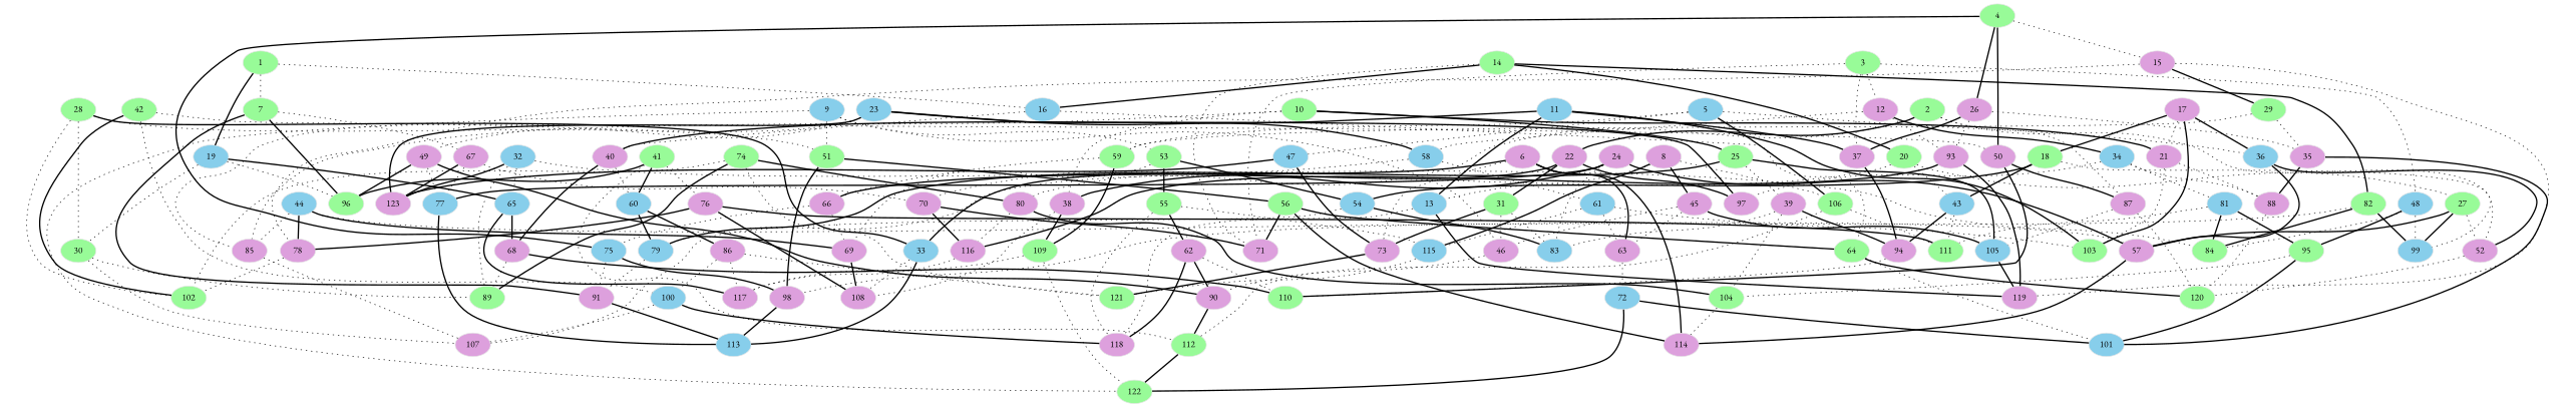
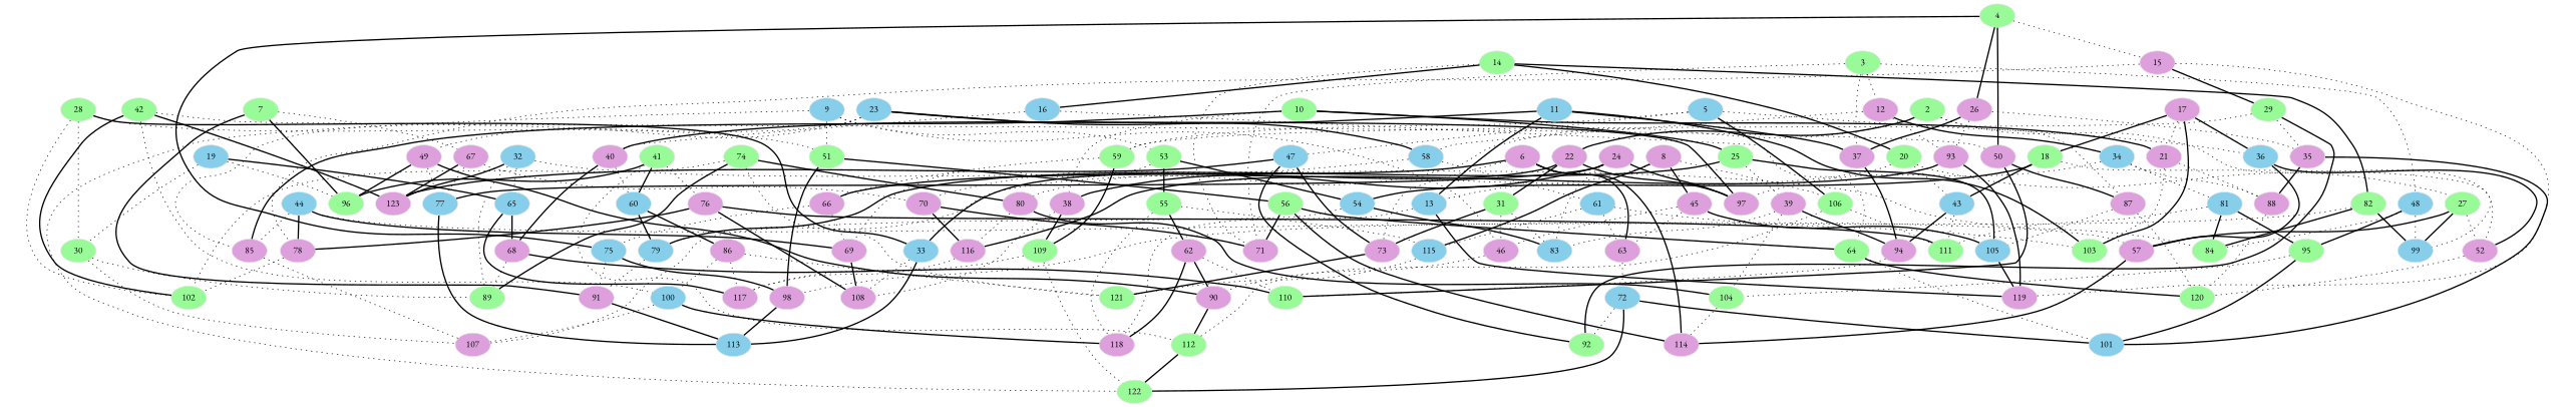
  graph {
    fontname="EB Garamond"
    node [color=gray90 fillcolor=plum fontname="EB Garamond" style=filled]
    edge [fontname="EB Garamond" style=dotted]
-   1 [fillcolor=palegreen]
    7 [fillcolor=palegreen]
    16 [fillcolor=skyblue]
    19 [fillcolor=skyblue]
    67
    91
    96 [fillcolor=palegreen]
    40
    64 [fillcolor=palegreen]
    30 [fillcolor=palegreen]
    65 [fillcolor=skyblue]
+   92 [fillcolor=palegreen]
    2 [fillcolor=palegreen]
    22
    80
    87
    99 [fillcolor=skyblue]
    31 [fillcolor=palegreen]
    33 [fillcolor=skyblue]
    97
    104 [fillcolor=palegreen]
    116
    105 [fillcolor=skyblue]
    120 [fillcolor=palegreen]
    3 [fillcolor=palegreen]
    12
    37
    48 [fillcolor=skyblue]
    71
    34 [fillcolor=skyblue]
    58 [fillcolor=skyblue]
    93
    94
    84 [fillcolor=palegreen]
    95 [fillcolor=palegreen]
    4 [fillcolor=palegreen]
    15
    26
    50
    75 [fillcolor=skyblue]
    119
    29 [fillcolor=palegreen]
    78
    35
    110 [fillcolor=palegreen]
    98
    5 [fillcolor=skyblue]
    36 [fillcolor=skyblue]
    47 [fillcolor=skyblue]
    59 [fillcolor=palegreen]
    106 [fillcolor=palegreen]
    52
    57
    73
    123
    66
    109 [fillcolor=palegreen]
    112 [fillcolor=palegreen]
    111 [fillcolor=palegreen]
    6
    63
    114
    72 [fillcolor=skyblue]
    69
    121 [fillcolor=palegreen]
    77 [fillcolor=skyblue]
    70
    113 [fillcolor=skyblue]
    8
    13 [fillcolor=skyblue]
    45
    115 [fillcolor=skyblue]
    118
    46
    9 [fillcolor=skyblue]
    51 [fillcolor=palegreen]
    53 [fillcolor=palegreen]
    122 [fillcolor=palegreen]
    90
    56 [fillcolor=palegreen]
    54 [fillcolor=skyblue]
    55 [fillcolor=palegreen]
    10 [fillcolor=palegreen]
    21
    25 [fillcolor=palegreen]
    38
    85
    103 [fillcolor=palegreen]
    88
    79 [fillcolor=skyblue]
    39
    108
    107
    11 [fillcolor=skyblue]
    60 [fillcolor=skyblue]
    68
    81 [fillcolor=skyblue]
    61 [fillcolor=skyblue]
    14 [fillcolor=palegreen]
    20 [fillcolor=palegreen]
    82 [fillcolor=palegreen]
    43 [fillcolor=skyblue]
    27 [fillcolor=palegreen]
    102 [fillcolor=palegreen]
    101 [fillcolor=skyblue]
    17
    18 [fillcolor=palegreen]
    83 [fillcolor=skyblue]
    89 [fillcolor=palegreen]
    117
    23 [fillcolor=skyblue]
    49
    24
    28 [fillcolor=palegreen]
    32 [fillcolor=skyblue]
    86
    41 [fillcolor=palegreen]
    76
    42 [fillcolor=palegreen]
    100 [fillcolor=skyblue]
    44 [fillcolor=skyblue]
    62
    74 [fillcolor=palegreen]
-   1 -- 7
-   1 -- 16
-   1 -- 19 [style=bold]
    7 -- 67
    7 -- 91 [style=bold]
    7 -- 96 [style=bold]
    16 -- 40
    16 -- 64
    19 -- 96
    19 -- 30
    19 -- 65 [style=bold]
    67 -- 123 [style=bold]
    67 -- 77
    67 -- 70
    91 -- 113 [style=bold]
    40 -- 60
    40 -- 68 [style=bold]
    64 -- 120 [style=bold]
    64 -- 101
    30 -- 107
    30 -- 89
    65 -- 68 [style=bold]
    65 -- 117 [style=bold]
    2 -- 22 [style=bold]
    2 -- 80
    2 -- 87
    2 -- 99
    22 -- 31 [style=bold]
    22 -- 33 [style=bold]
    22 -- 97 [style=bold]
    80 -- 104 [style=bold]
    80 -- 116
    87 -- 105
    87 -- 120
    31 -- 73 [style=bold]
    31 -- 46
    31 -- 83
    33 -- 113 [style=bold]
    33 -- 108
    104 -- 114
    116 -- 117
    105 -- 119 [style=bold]
    3 -- 12
    3 -- 37
    3 -- 48
    3 -- 71
    12 -- 34 [style=bold]
    12 -- 58
    12 -- 93
    37 -- 94 [style=bold]
    48 -- 99
    48 -- 84
    48 -- 95 [style=bold]
    34 -- 97
    34 -- 88
    34 -- 81
    58 -- 70
    58 -- 61
    93 -- 116 [style=bold]
    93 -- 119 [style=bold]
    94 -- 110
    95 -- 104
    95 -- 101 [style=bold]
    4 -- 15
    4 -- 26 [style=bold]
    4 -- 50 [style=bold]
    4 -- 75 [style=bold]
    15 -- 119
    15 -- 29 [style=bold]
    15 -- 78
    26 -- 37 [style=bold]
    26 -- 93
    26 -- 35
    50 -- 87 [style=bold]
    50 -- 110 [style=bold]
    75 -- 91
    75 -- 98 [style=bold]
+   29 -- 92 [style=bold]
    29 -- 35
    29 -- 59
    78 -- 102
    35 -- 88 [style=bold]
    35 -- 101 [style=bold]
    98 -- 113 [style=bold]
    5 -- 36
    5 -- 47
    5 -- 59
    5 -- 106 [style=bold]
    36 -- 52 [style=bold]
    36 -- 57 [style=bold]
+   47 -- 92 [style=bold]
    47 -- 73 [style=bold]
    47 -- 123 [style=bold]
    59 -- 66
    59 -- 109 [style=bold]
    106 -- 112
    106 -- 111
    52 -- 120
    57 -- 114 [style=bold]
    73 -- 121 [style=bold]
    66 -- 75
    66 -- 69
    109 -- 122
    109 -- 117
    112 -- 122 [style=bold]
    6 -- 73
    6 -- 66 [style=bold]
    6 -- 63 [style=bold]
    6 -- 114 [style=bold]
    63 -- 72
+   72 -- 92
    72 -- 122 [style=bold]
    72 -- 101 [style=bold]
    69 -- 108 [style=bold]
    77 -- 113 [style=bold]
    70 -- 116 [style=bold]
    70 -- 71 [style=bold]
    8 -- 106
    8 -- 13
    8 -- 45 [style=bold]
    8 -- 115 [style=bold]
    13 -- 119 [style=bold]
    13 -- 118
    45 -- 105 [style=bold]
    45 -- 63
    45 -- 46
    115 -- 121
    46 -- 90
    9 -- 46
    9 -- 51
    9 -- 53
    9 -- 122
    51 -- 98 [style=bold]
    51 -- 56 [style=bold]
    53 -- 69
    53 -- 54 [style=bold]
    53 -- 55 [style=bold]
    90 -- 112 [style=bold]
    56 -- 64 [style=bold]
    56 -- 71 [style=bold]
    56 -- 114 [style=bold]
    54 -- 107
    54 -- 83 [style=bold]
    55 -- 115
    55 -- 118
    55 -- 62 [style=bold]
    10 -- 21 [style=bold]
    10 -- 25 [style=bold]
    10 -- 38
-   10 -- 85
+   10 -- 85 [style=bold]
    21 -- 103
    21 -- 88
    25 -- 105 [style=bold]
    25 -- 79 [style=bold]
    25 -- 39
    38 -- 109 [style=bold]
    38 -- 108
    85 -- 107
    88 -- 120
    79 -- 91
    39 -- 104
    39 -- 94 [style=bold]
    39 -- 83
    11 -- 40 [style=bold]
    11 -- 37 [style=bold]
    11 -- 13 [style=bold]
    11 -- 103 [style=bold]
    60 -- 79 [style=bold]
    60 -- 86 [style=bold]
    68 -- 110 [style=bold]
    68 -- 89
    81 -- 84 [style=bold]
    81 -- 95 [style=bold]
    81 -- 111
    61 -- 63
    61 -- 115
    61 -- 103
    14 -- 16 [style=bold]
    14 -- 71
    14 -- 20 [style=bold]
    14 -- 82 [style=bold]
    20 -- 79
    20 -- 43
    20 -- 27
    82 -- 99 [style=bold]
    82 -- 84 [style=bold]
    82 -- 98
    43 -- 94 [style=bold]
    43 -- 111
    27 -- 99 [style=bold]
    27 -- 52
    27 -- 57 [style=bold]
    17 -- 36 [style=bold]
    17 -- 21
    17 -- 103 [style=bold]
    17 -- 18 [style=bold]
    18 -- 52
    18 -- 54 [style=bold]
    18 -- 43 [style=bold]
    23 -- 97 [style=bold]
    23 -- 58 [style=bold]
    23 -- 85
    23 -- 49
    49 -- 96 [style=bold]
    49 -- 77
    49 -- 90 [style=bold]
-   24 -- 57 [style=bold]
+   24 -- 97 [style=bold]
    24 -- 77 [style=bold]
    24 -- 38 [style=bold]
    24 -- 83
    28 -- 30
    28 -- 33 [style=bold]
    28 -- 51
    28 -- 102
    32 -- 65
    32 -- 84
    32 -- 123 [style=bold]
    32 -- 89
    86 -- 121
    86 -- 117
    86 -- 100
    41 -- 96 [style=bold]
    41 -- 112
    41 -- 60 [style=bold]
    41 -- 76
    76 -- 78 [style=bold]
    76 -- 111 [style=bold]
    76 -- 108 [style=bold]
    42 -- 50
-   23 -- 123 [style=bold]
+   42 -- 123 [style=bold]
    42 -- 102 [style=bold]
    42 -- 100
    100 -- 118 [style=bold]
    100 -- 107
    44 -- 78 [style=bold]
    44 -- 57
    44 -- 69 [style=bold]
    44 -- 85
    62 -- 110
    62 -- 118 [style=bold]
    62 -- 90 [style=bold]
    74 -- 80 [style=bold]
    74 -- 121
    74 -- 102
    74 -- 89 [style=bold]
  }
